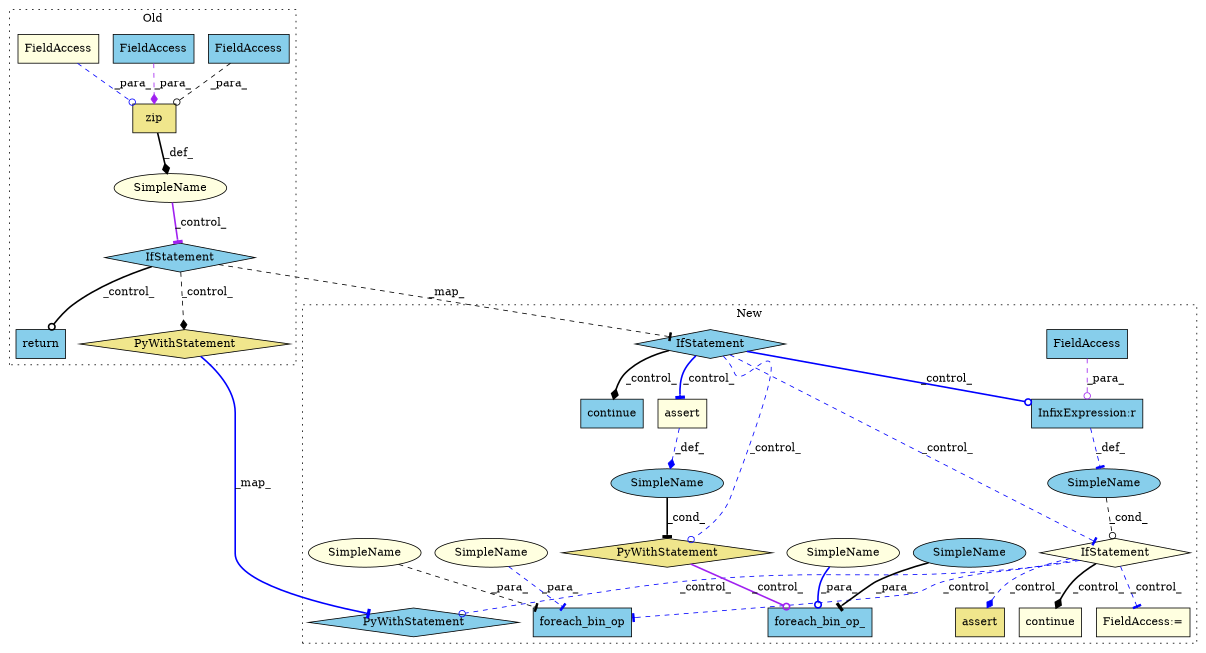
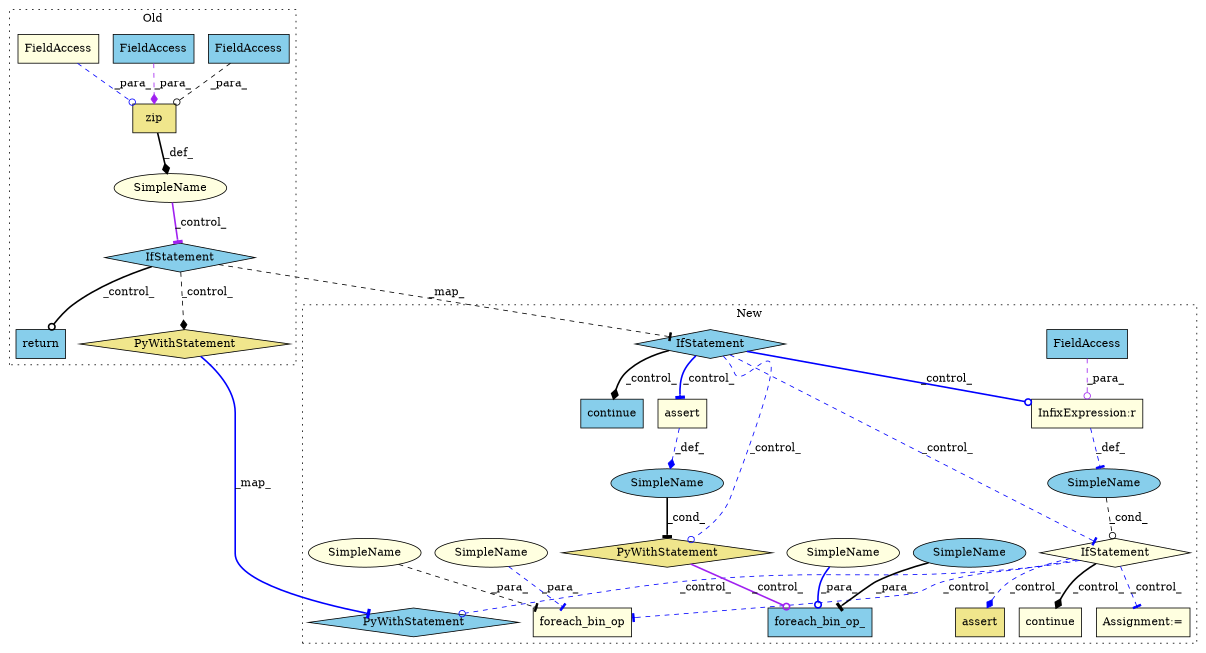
  digraph {
    node [a=42 fillcolor=skyblue l=7 shape=box style=filled]
    edge [arrowhead=tee color=blue style=dashed]
    n1 [a=41 label=return s=30659]
    n2 [fillcolor=lightyellow l=12 label=SimpleName s=27983 shape=ellipse]
    n3 [a=104 fillcolor=khaki l="10,2" label=PyWithStatement s="29558,29665" shape=diamond]
    n4 [a=32 fillcolor=khaki l="4,1" label=zip s="27998,28063"]
    n5 [a=22 l=21 label=FieldAccess s=28023]
    n6 [a=22 l=18 label=FieldAccess s=28045]
    n7 [a=22 fillcolor=lightyellow l=20 label=FieldAccess s=28002]
    n8 [a=25 l="4,2" label=IfStatement s="29305,29328" shape=diamond]
-   n9 [a=32 l="15,1" label=foreach_bin_op s="28493,28523"]
+   n9 [a=32 fillcolor=lightyellow l="15,1" label=foreach_bin_op s="28493,28523"]
    n10 [a=25 fillcolor=lightyellow l="4,2" label=IfStatement s="27980,28020" shape=diamond]
    n11 [a=104 l="10,2" label=PyWithStatement s="29364,29471" shape=diamond]
    n12 [a=32 fillcolor=khaki l="18,1" label=assert s="28567,28649"]
    n13 [a=18 fillcolor=lightyellow l=9 label=continue s=29058]
    n14 [a=25 l="4,2" label=IfStatement s="27943,27966" shape=diamond]
    n15 [a=32 l="16,1" label=foreach_bin_op_ s="31429,31460"]
    n16 [label=SimpleName shape=ellipse l=""]
    n17 [a=104 fillcolor=khaki l="10,2" label=PyWithStatement s="31306,31413" shape=diamond]
    n18 [label=SimpleName shape=ellipse l=""]
    n19 [a=32 fillcolor=lightyellow l="18,1" label=assert s="31321,31412"]
    n20 [a=18 l=9 label=continue s=30935]
-   n21 [a=27 l=4 label="InfixExpression:r" s=27998]
+   n21 [a=27 fillcolor=lightyellow l=4 label="InfixExpression:r" s=27998]
    n22 [a=22 l=18 label=FieldAccess s=28002]
-   n23 [a=7 fillcolor=lightyellow l=1 label="FieldAccess:=" s=28492]
+   n23 [a=7 fillcolor=lightyellow l=1 label="Assignment:=" s=28492]
    n24 [label=SimpleName s=31445 shape=ellipse]
    n25 [fillcolor=lightyellow label=SimpleName s=28508 shape=ellipse]
    n26 [fillcolor=lightyellow label=SimpleName s=28516 shape=ellipse]
    n27 [fillcolor=lightyellow label=SimpleName s=31453 shape=ellipse]
    subgraph cluster_1 {
      label=Old
      style=dotted
      n1
      n2
      n3
      n4
      n5
      n6
      n7
      n8
    }
    subgraph cluster_2 {
      label=New
      style=dotted
      n9
      n10
      n11
      n12
      n13
      n14
      n15
      n16
      n17
      n18
      n19
      n20
      n21
      n22
      n23
      n24
      n25
      n26
      n27
    }
    n2 -> n8 [color=purple label=_control_ style=bold]
    n3 -> n11 [label=_map_ style=bold]
    n4 -> n2 [arrowhead=diamond color=black label=_def_ style=bold]
    n5 -> n4 [arrowhead=odot color=black label=_para_]
    n6 -> n4 [arrowhead=diamond color=purple label=_para_]
    n7 -> n4 [arrowhead=odot label=_para_]
    n8 -> n1 [arrowhead=odot color=black label=_control_ style=bold]
    n8 -> n3 [arrowhead=diamond color=black label=_control_]
    n8 -> n14 [color=black label=_map_]
    n10 -> n9 [label=_control_]
    n10 -> n11 [arrowhead=odot label=_control_]
    n10 -> n12 [arrowhead=diamond label=_control_]
    n10 -> n13 [arrowhead=diamond color=black label=_control_ style=bold]
    n10 -> n23 [label=_control_]
    n14 -> n10 [label=_control_]
    n14 -> n17 [arrowhead=odot label=_control_]
    n14 -> n19 [label=_control_ style=bold]
    n14 -> n20 [arrowhead=diamond color=black label=_control_ style=bold]
    n14 -> n21 [arrowhead=odot label=_control_ style=bold]
    n16 -> n17 [color=black label=_cond_ style=bold]
    n17 -> n15 [arrowhead=odot color=purple label=_control_ style=bold]
    n18 -> n10 [arrowhead=odot color=black label=_cond_]
    n19 -> n16 [arrowhead=diamond label=_def_]
    n21 -> n18 [label=_def_]
    n22 -> n21 [arrowhead=odot color=purple label=_para_]
    n24 -> n15 [color=black label=_para_ style=bold]
    n25 -> n9 [color=black label=_para_]
    n26 -> n9 [label=_para_]
    n27 -> n15 [arrowhead=odot label=_para_ style=bold]
  }
